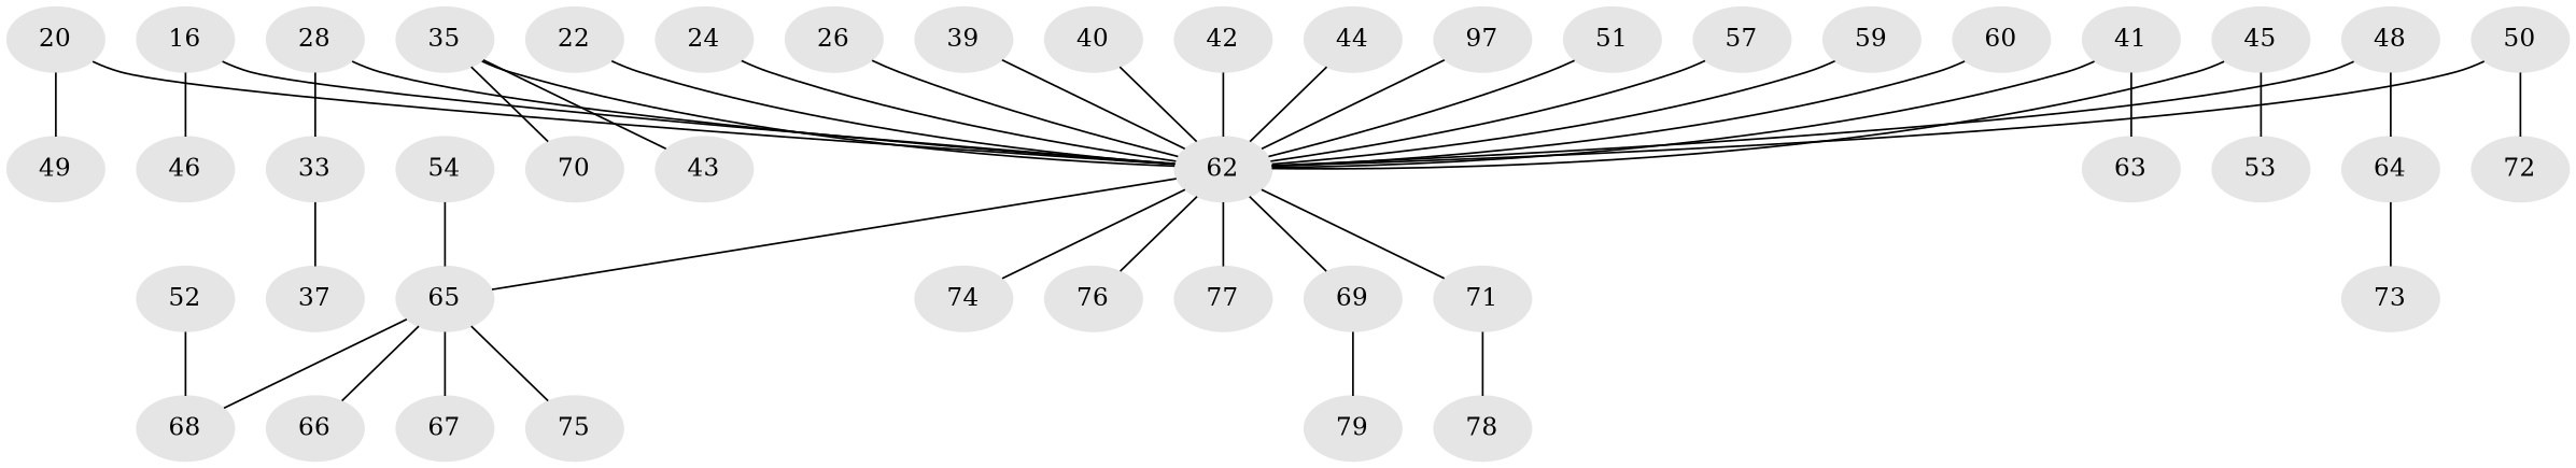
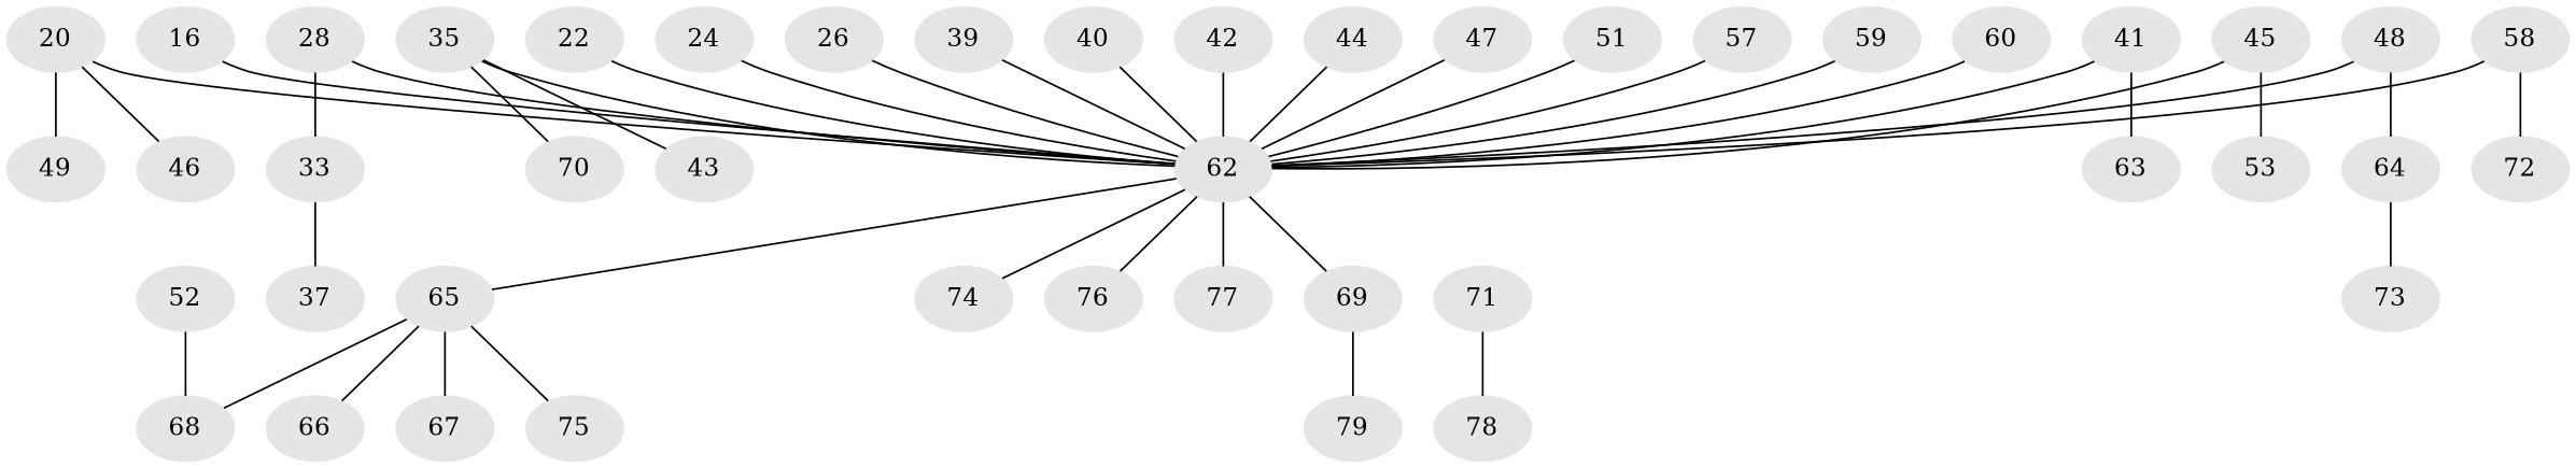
  graph {
    node [color=gray90 style=filled]
    16
    46
    62 [super="+8+25+15+58+3+11+19+17+12+32+21"]
    65 [super="+38+61"]
    69
    71
    74
    76
    77
    20
    49
    22
    24
    26
    28
    33
    37
    35 [super="+34"]
    43
    70
    39
    40
    41
    63
    42
    44
    45
    53
-   47 [label=97]
+   47
    48
    64
    73
-   50 [super="+18"]
+   50 [super="+18" label=58]
    72
    51
    68 [super="+36"]
    52
    66
    67
    75
-   54
    57
    59
    60
    79
    78
-   16 -- 46
+   20 -- 46
    16 -- 62
    62 -- 65
    62 -- 69
-   62 -- 71
    62 -- 74
    62 -- 76
    62 -- 77
    65 -- 68
    65 -- 66
    65 -- 67
    65 -- 75
    69 -- 79
    71 -- 78
    20 -- 62
    20 -- 49
    22 -- 62
    24 -- 62
    26 -- 62
    28 -- 62
    28 -- 33
    33 -- 37
    35 -- 62
    35 -- 43
    35 -- 70
    39 -- 62
    40 -- 62
    41 -- 62
    41 -- 63
    42 -- 62
    44 -- 62
    45 -- 62
    45 -- 53
    47 -- 62
    48 -- 62
    48 -- 64
    64 -- 73
    50 -- 62
    50 -- 72
    51 -- 62
    52 -- 68
-   54 -- 65
    57 -- 62
    59 -- 62
    60 -- 62
  }
